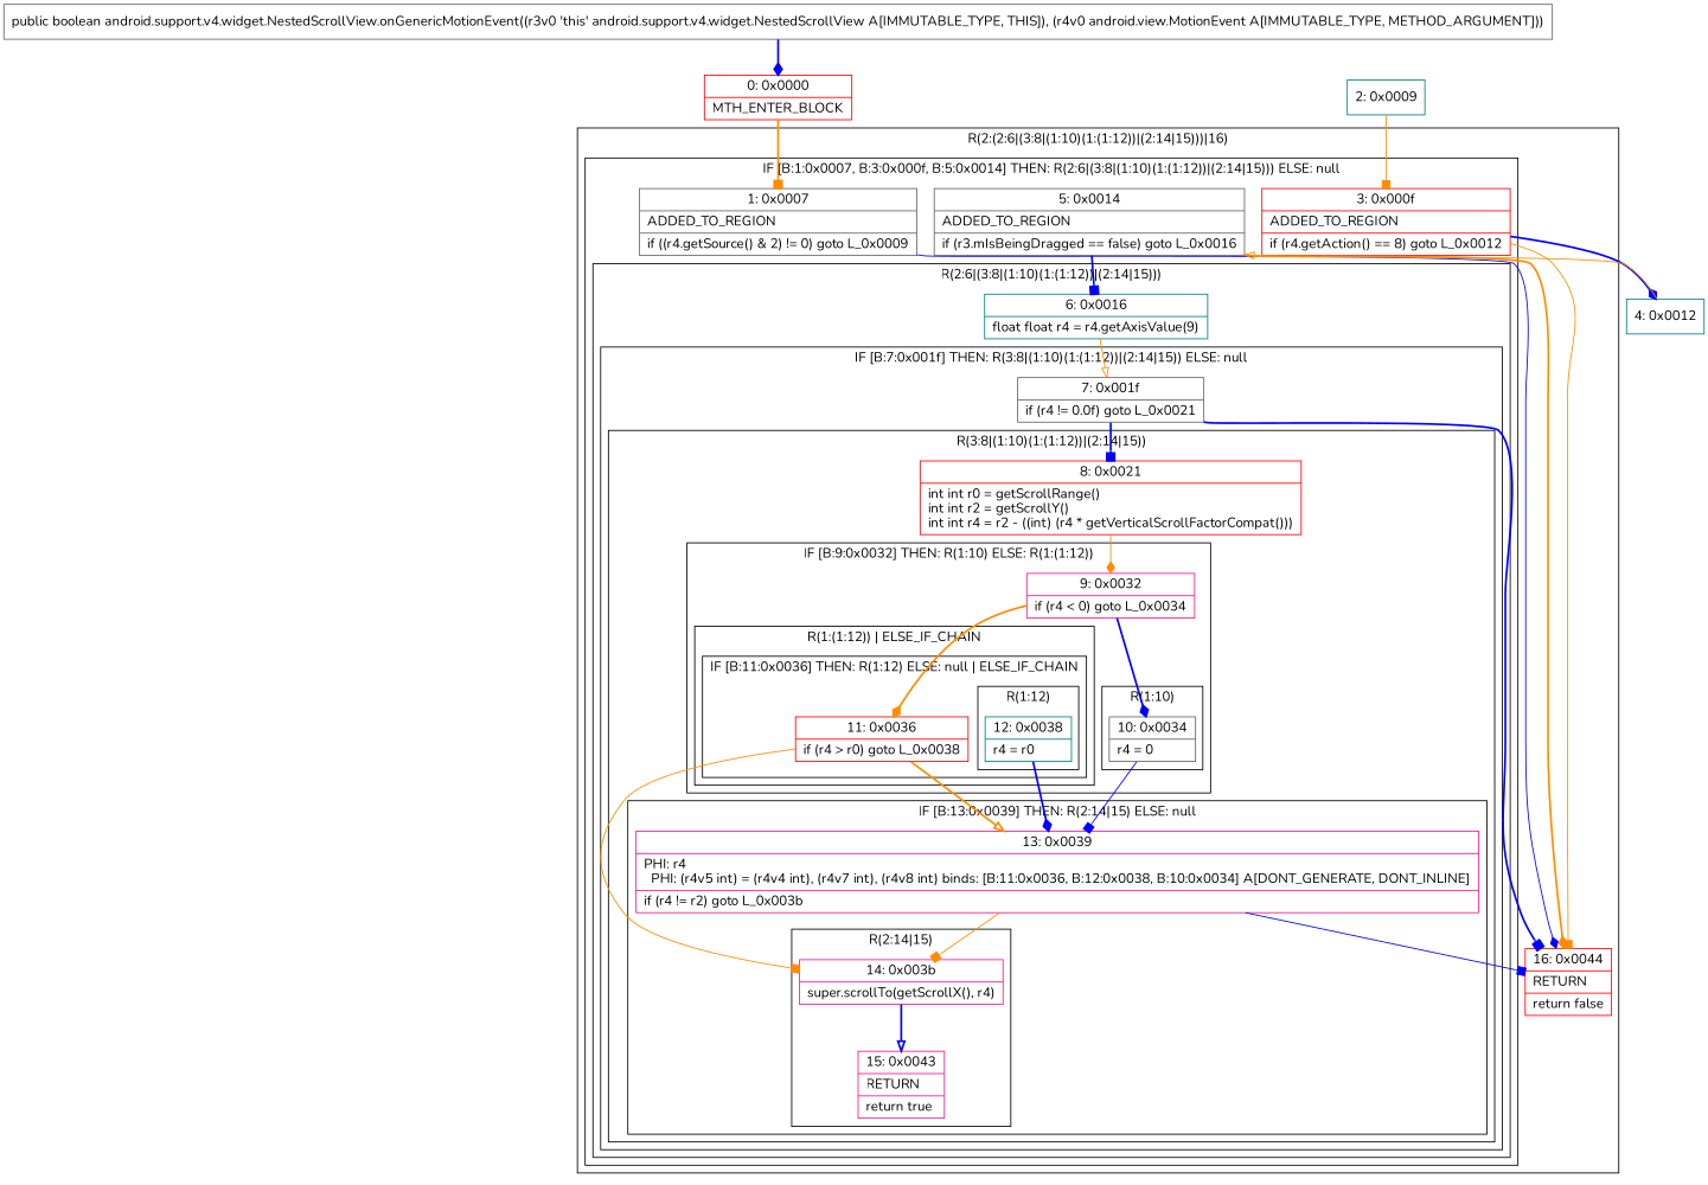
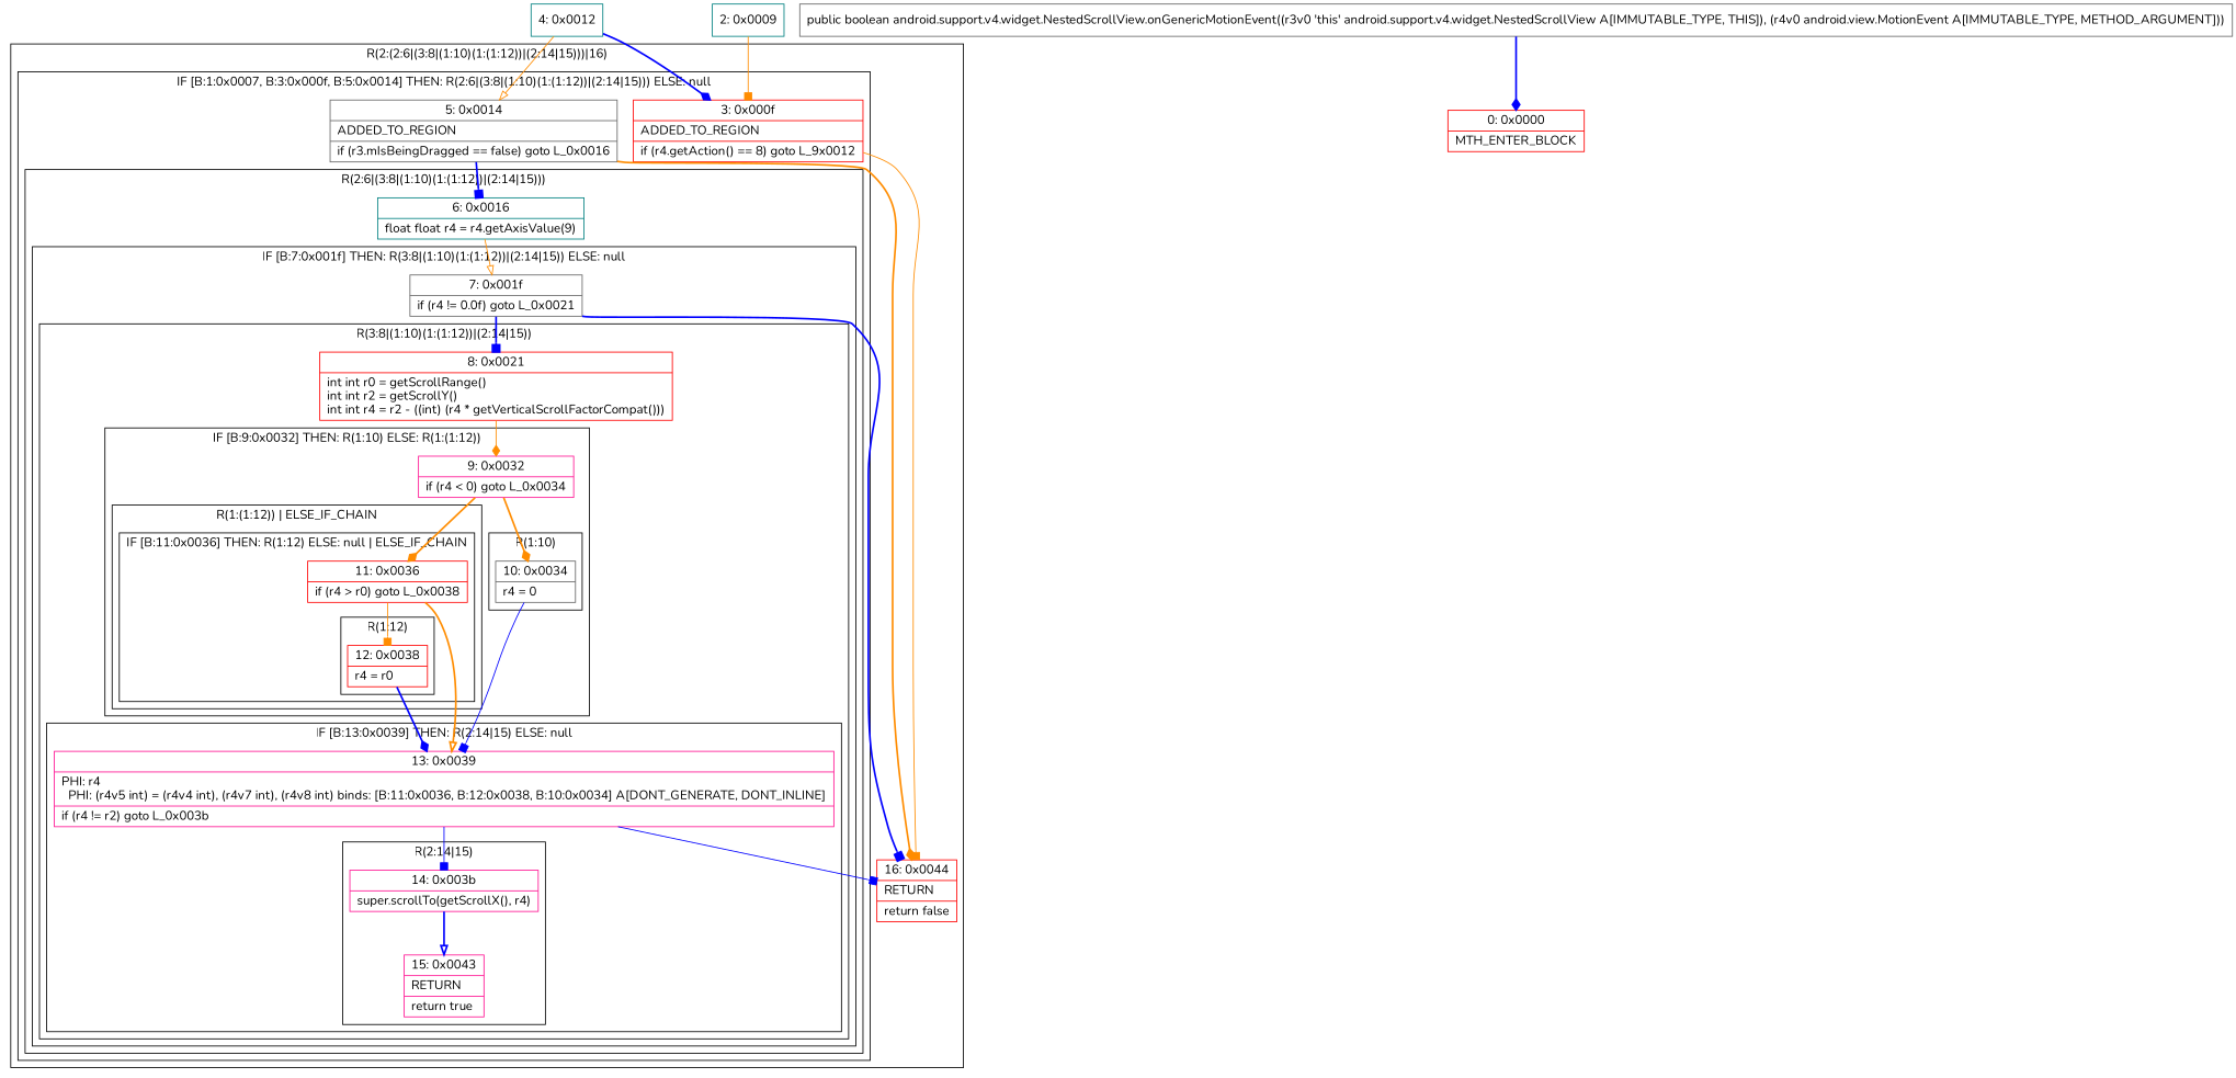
  digraph {
    fontname=Nunito
    node [color=gray40 fontname=Nunito shape=record]
    edge [arrowhead=box color=blue fontname=Nunito style=bold]
    n1 [label="{10\:\ 0x0034|r4 = 0\l}"]
-   n2 [color=teal label="{12\:\ 0x0038|r4 = r0\l}"]
+   n2 [color=red label="{12\:\ 0x0038|r4 = r0\l}"]
    n3 [color=red label="{11\:\ 0x0036|if (r4 \> r0) goto L_0x0038\l}"]
    n4 [color=deeppink label="{9\:\ 0x0032|if (r4 \< 0) goto L_0x0034\l}"]
    n5 [color=deeppink label="{14\:\ 0x003b|super.scrollTo(getScrollX(), r4)\l}"]
    n6 [color=deeppink label="{15\:\ 0x0043|RETURN\l|return true\l}"]
    n7 [color=deeppink label="{13\:\ 0x0039|PHI: r4 \l  PHI: (r4v5 int) = (r4v4 int), (r4v7 int), (r4v8 int) binds: [B:11:0x0036, B:12:0x0038, B:10:0x0034] A[DONT_GENERATE, DONT_INLINE]\l|if (r4 != r2) goto L_0x003b\l}"]
    n8 [color=red label="{8\:\ 0x0021|int int r0 = getScrollRange()\lint int r2 = getScrollY()\lint int r4 = r2 \- ((int) (r4 * getVerticalScrollFactorCompat()))\l}"]
    n9 [label="{7\:\ 0x001f|if (r4 != 0.0f) goto L_0x0021\l}"]
    n10 [color=teal label="{6\:\ 0x0016|float float r4 = r4.getAxisValue(9)\l}"]
-   n11 [label="{1\:\ 0x0007|ADDED_TO_REGION\l|if ((r4.getSource() & 2) != 0) goto L_0x0009\l}"]
-   n12 [color=red label="{3\:\ 0x000f|ADDED_TO_REGION\l|if (r4.getAction() == 8) goto L_0x0012\l}"]
+   n12 [color=red label="{3\:\ 0x000f|ADDED_TO_REGION\l|if (r4.getAction() == 8) goto L_9x0012\l}"]
    n13 [label="{5\:\ 0x0014|ADDED_TO_REGION\l|if (r3.mIsBeingDragged == false) goto L_0x0016\l}"]
    n14 [color=red label="{16\:\ 0x0044|RETURN\l|return false\l}"]
    n15 [color=teal label="{4\:\ 0x0012}"]
    n16 [color=teal label="{2\:\ 0x0009}"]
    n17 [color=red label="{0\:\ 0x0000|MTH_ENTER_BLOCK\l}"]
    n18 [label="{public boolean android.support.v4.widget.NestedScrollView.onGenericMotionEvent((r3v0 'this' android.support.v4.widget.NestedScrollView A[IMMUTABLE_TYPE, THIS]), (r4v0 android.view.MotionEvent A[IMMUTABLE_TYPE, METHOD_ARGUMENT])) }"]
    subgraph cluster_1 {
      label="R(2:(2:6|(3:8|(1:10)(1:(1:12))|(2:14|15)))|16)"
      n14
      subgraph cluster_2 {
        label="IF [B:1:0x0007, B:3:0x000f, B:5:0x0014] THEN: R(2:6|(3:8|(1:10)(1:(1:12))|(2:14|15))) ELSE: null"
-       n11
        n12
        n13
        subgraph cluster_3 {
          label="R(2:6|(3:8|(1:10)(1:(1:12))|(2:14|15)))"
          n10
          subgraph cluster_4 {
            label="IF [B:7:0x001f] THEN: R(3:8|(1:10)(1:(1:12))|(2:14|15)) ELSE: null"
            n9
            subgraph cluster_5 {
              label="R(3:8|(1:10)(1:(1:12))|(2:14|15))"
              n8
              subgraph cluster_6 {
                label="IF [B:9:0x0032] THEN: R(1:10) ELSE: R(1:(1:12))"
                n4
                subgraph cluster_7 {
                  label="R(1:10)"
                  n1
                }
                subgraph cluster_8 {
                  label="R(1:(1:12)) | ELSE_IF_CHAIN\l"
                  subgraph cluster_9 {
                    label="IF [B:11:0x0036] THEN: R(1:12) ELSE: null | ELSE_IF_CHAIN\l"
                    n3
                    subgraph cluster_10 {
                      label="R(1:12)"
                      n2
                    }
                  }
                }
              }
              subgraph cluster_11 {
                label="IF [B:13:0x0039] THEN: R(2:14|15) ELSE: null"
                n7
                subgraph cluster_12 {
                  label="R(2:14|15)"
                  n5
                  n6
                }
              }
            }
          }
        }
      }
    }
    n1 -> n7 [style=solid]
    n2 -> n7 [arrowhead=diamond]
-   n3 -> n5 [color=darkorange style=solid]
+   n3 -> n2 [color=darkorange style=solid]
    n3 -> n7 [arrowhead=onormal color=darkorange]
-   n4 -> n1 [arrowhead=diamond]
+   n4 -> n1 [arrowhead=diamond color=darkorange]
    n4 -> n3 [arrowhead=diamond color=darkorange]
    n5 -> n6 [arrowhead=onormal]
-   n7 -> n5 [color=darkorange style=solid]
+   n7 -> n5 [style=solid]
    n7 -> n14 [style=solid]
    n8 -> n4 [arrowhead=diamond color=darkorange style=solid]
    n9 -> n8
    n9 -> n14
    n10 -> n9 [arrowhead=onormal color=darkorange style=solid]
-   n11 -> n14 [arrowhead=diamond style=solid]
    n12 -> n14 [color=darkorange style=solid]
-   n12 -> n15 [arrowhead=diamond]
+   n15 -> n12 [arrowhead=diamond]
    n13 -> n10
    n13 -> n14 [arrowhead=diamond color=darkorange]
    n15 -> n13 [arrowhead=onormal color=darkorange style=solid]
    n16 -> n12 [color=darkorange style=solid]
-   n17 -> n11 [color=darkorange]
    n18 -> n17 [arrowhead=diamond]
  }
